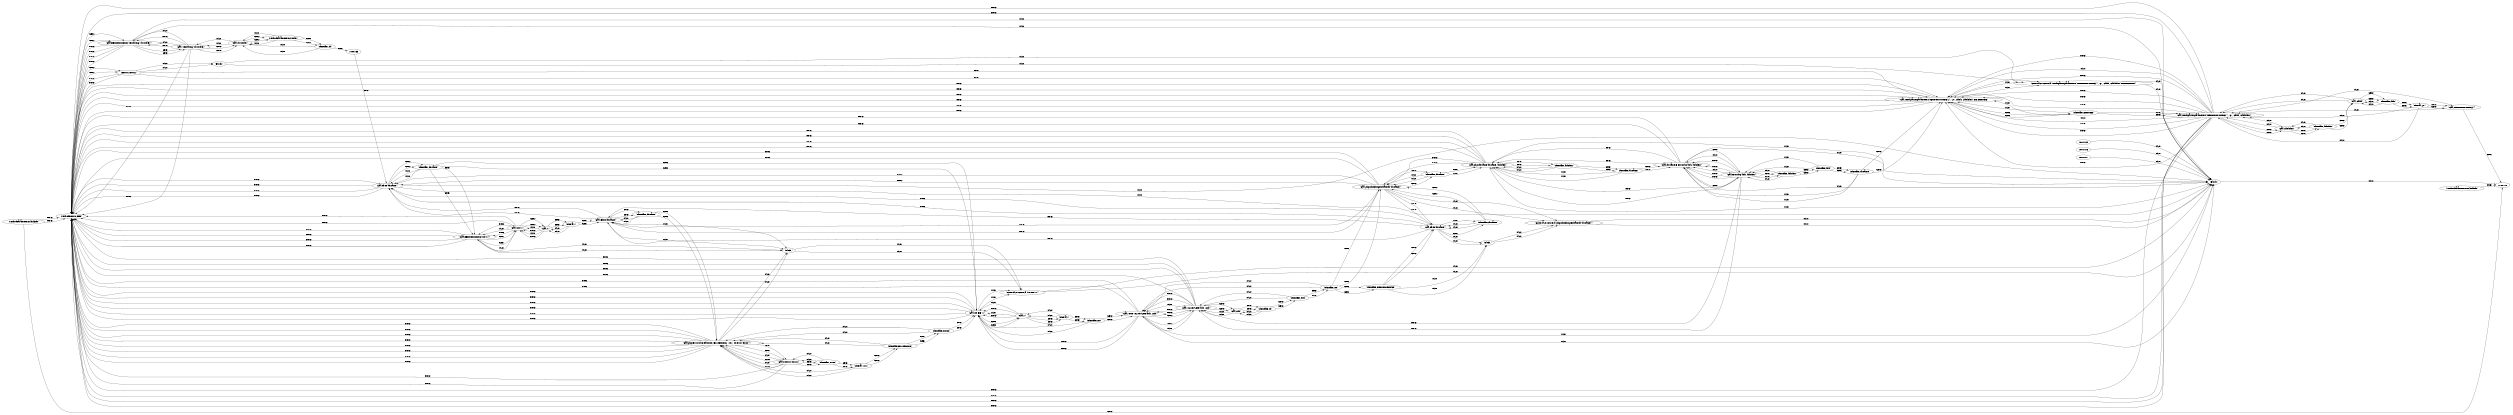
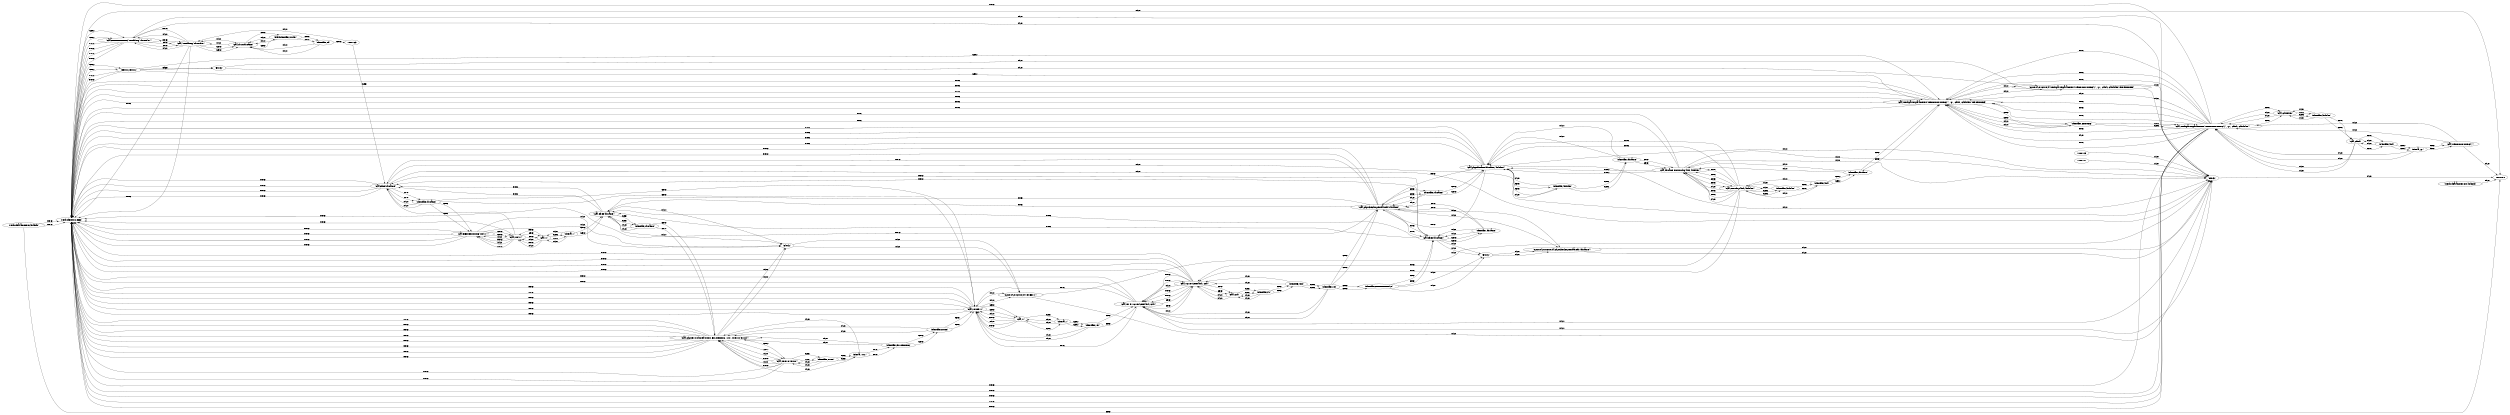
  digraph {
    rankdir=LR
    n1 [label="(MethodReturn,RET)"]
    n2 [label="(Return,return;)"]
    n3 [label="(Call,RETURN_LONG((zend_long) sb.st_dev))"]
    1000100
    n5 [label="(Call,zend_parse_parameters(ZEND_NUM_ARGS(), \"p\", &link, &link_len) == FAILURE)"]
    n6 [label="(Block,)"]
    n7 [label="(Block,)"]
    n8 [label="(Call,(zend_long) sb.st_dev)"]
    n9 [label="(MethodParameterIn,linkinfo)"]
    n10 [label="(MethodParameterOut,linkinfo)"]
    n11 [label="(ControlStructure,if (zend_parse_parameters(ZEND_NUM_ARGS(), \"p\", &link, &link_len) == FAILURE))"]
    n12 [label="(Identifier,FAILURE)"]
    n13 [label="(Call,dirname = estrndup(link, link_len))"]
    n14 [label="(Call,estrndup(link, link_len))"]
    n15 [label="(Call,php_dirname(dirname, link_len))"]
    n16 [label="(Identifier,link_len)"]
    n17 [label="(Call,VCWD_STAT(link, &sb))"]
    n18 [label="(Identifier,link_len)"]
    n19 [label="(Call,php_check_open_basedir(dirname))"]
    n20 [label="(Identifier,dirname)"]
    n21 [label="(Identifier,link)"]
    n22 [label="(Call,ret = VCWD_STAT(link, &sb))"]
    n23 [label="(Call,&sb)"]
    n24 [label="(Identifier,dirname)"]
    n25 [label="(ControlStructure,if (php_check_open_basedir(dirname)))"]
    n26 [label="(Identifier,dirname)"]
    n27 [label="(Call,efree(dirname))"]
    n28 [label="(Call,efree(dirname))"]
    n29 [label="(Call,efree(dirname))"]
    n30 [label="(Block,)"]
    n31 [label="(Identifier,dirname)"]
    n32 [label="(Block,)"]
    n33 [label="(Identifier,dirname)"]
    n34 [label="(Identifier,dirname)"]
    n35 [label="(Identifier,RETURN_FALSE)"]
    n36 [label="(Identifier,link)"]
    n37 [label="(Identifier,ret)"]
    n38 [label="(Call,ret == -1)"]
    n39 [label="(Call,-1)"]
    n40 [label="(ControlStructure,if (ret == -1))"]
    n41 [label="(Identifier,sb)"]
    n42 [label="(Literal,1)"]
    n43 [label="(Identifier,ret)"]
    n44 [label="(Identifier,NULL)"]
    n45 [label="(Call,php_error_docref(NULL, E_WARNING, \"%s\", strerror(errno)))"]
    n46 [label="(Call,strerror(errno))"]
    n47 [label="(Identifier,E_WARNING)"]
    n48 [label="(Identifier,errno)"]
    n49 [label="(Literal,\"%s\")"]
    n50 [label="(Call,Z_L(-1))"]
    n51 [label="(Call,-1)"]
    n52 [label="(Call,RETURN_LONG(Z_L(-1)))"]
    n53 [label="(Literal,1)"]
-   n54 [label="(Call,sb.st_dev)"]
-   n55 [label="(MethodParameterIn,st_dev)"]
+   n54 [label="(Call,sb.st_dirname)"]
+   n55 [label="(FieldIdentifier,st_dev)"]
    n56 [label="(Identifier,sb)"]
    1000163
    n58 [label="(Call,ZEND_NUM_ARGS())"]
    n59 [label="(Call,zend_parse_parameters(ZEND_NUM_ARGS(), \"p\", &link, &link_len))"]
    n60 [label="(Call,&link_len)"]
    n61 [label="(Literal,\"p\")"]
    n62 [label="(Call,&link)"]
    n63 [label="(Identifier,link)"]
    n64 [label="(Identifier,link_len)"]
    1000103
-   1000106
    1000107
    n1 -> n2 [label="CFG: "]
    n1 -> n2 [label="CFG: "]
    n1 -> n3 [label="CFG: "]
    n1 -> n3 [label="CFG: "]
+   n1 -> 1000100 [label="AST: "]
    n2 -> n1 [label="DDG: "]
    n2 -> n1 [label="DDG: "]
    n2 -> n5 [label="CFG: "]
    n2 -> n5 [label="CFG: "]
    n2 -> n6 [label="AST: "]
    n2 -> n6 [label="AST: "]
    n3 -> n1 [label="DDG: "]
    n3 -> n1 [label="DDG: "]
    n3 -> n1 [label="DDG: "]
    n3 -> n1 [label="DDG: "]
    n3 -> n7 [label="AST: "]
    n3 -> n7 [label="AST: "]
    n3 -> n8 [label="CFG: "]
    n3 -> n8 [label="CFG: "]
    n5 -> n1 [label="DDG: "]
    n5 -> n1 [label="DDG: "]
    n5 -> n1 [label="DDG: "]
    n5 -> n1 [label="DDG: "]
    n5 -> n1 [label="DDG: "]
    n5 -> n1 [label="DDG: "]
    n5 -> n11 [label="AST: "]
    n5 -> n11 [label="AST: "]
    n5 -> n12 [label="CFG: "]
    n5 -> n12 [label="CFG: "]
    n6 -> n11 [label="AST: "]
    n6 -> n11 [label="AST: "]
    n7 -> 1000100 [label="AST: "]
    n8 -> n1 [label="DDG: "]
    n8 -> n1 [label="DDG: "]
    n8 -> n3 [label="AST: "]
    n8 -> n3 [label="DDG: "]
    n8 -> n3 [label="AST: "]
    n8 -> n3 [label="DDG: "]
    n8 -> n54 [label="CFG: "]
    n8 -> n54 [label="CFG: "]
    n9 -> n1 [label="DDG: "]
    n9 -> n1 [label="DDG: "]
    n9 -> 1000100 [label="CFG: "]
-   n10 -> 1000100 [label="DDG: "]
+   n10 -> 1000100 [label="AST: "]
    n11 -> n7 [label="AST: "]
    n11 -> n7 [label="AST: "]
    n12 -> n5 [label="AST: "]
    n12 -> n5 [label="AST: "]
    n12 -> n59 [label="CFG: "]
    n12 -> n59 [label="CFG: "]
    n13 -> n1 [label="DDG: "]
    n13 -> n1 [label="DDG: "]
    n13 -> n7 [label="AST: "]
    n13 -> n7 [label="AST: "]
    n13 -> n14 [label="CFG: "]
    n13 -> n14 [label="CFG: "]
    n13 -> n15 [label="DDG: "]
    n13 -> n15 [label="DDG: "]
    n14 -> n13 [label="AST: "]
    n14 -> n13 [label="DDG: "]
    n14 -> n13 [label="DDG: "]
    n14 -> n13 [label="AST: "]
    n14 -> n13 [label="DDG: "]
    n14 -> n13 [label="DDG: "]
    n14 -> n15 [label="DDG: "]
    n14 -> n15 [label="DDG: "]
    n14 -> n16 [label="CFG: "]
    n14 -> n16 [label="CFG: "]
    n14 -> n17 [label="DDG: "]
    n14 -> n17 [label="DDG: "]
    n15 -> n1 [label="DDG: "]
    n15 -> n1 [label="DDG: "]
    n15 -> n1 [label="DDG: "]
    n15 -> n1 [label="DDG: "]
    n15 -> n7 [label="AST: "]
    n15 -> n7 [label="AST: "]
    n15 -> n18 [label="CFG: "]
    n15 -> n18 [label="CFG: "]
    n15 -> n19 [label="DDG: "]
    n15 -> n19 [label="DDG: "]
    n16 -> n14 [label="AST: "]
    n16 -> n14 [label="AST: "]
    n16 -> n21 [label="CFG: "]
    n16 -> n21 [label="CFG: "]
    n17 -> n1 [label="DDG: "]
    n17 -> n1 [label="DDG: "]
    n17 -> n1 [label="DDG: "]
    n17 -> n1 [label="DDG: "]
    n17 -> n22 [label="AST: "]
    n17 -> n22 [label="DDG: "]
    n17 -> n22 [label="DDG: "]
    n17 -> n22 [label="AST: "]
    n17 -> n22 [label="DDG: "]
    n17 -> n22 [label="DDG: "]
    n17 -> n23 [label="CFG: "]
    n17 -> n23 [label="CFG: "]
    n18 -> n15 [label="AST: "]
    n18 -> n15 [label="AST: "]
    n18 -> n24 [label="CFG: "]
    n18 -> n24 [label="CFG: "]
    n19 -> n1 [label="DDG: "]
    n19 -> n1 [label="DDG: "]
    n19 -> n25 [label="AST: "]
    n19 -> n25 [label="AST: "]
    n19 -> n26 [label="CFG: "]
    n19 -> n26 [label="CFG: "]
    n19 -> n27 [label="DDG: "]
    n19 -> n27 [label="DDG: "]
    n19 -> n28 [label="DDG: "]
    n19 -> n28 [label="DDG: "]
    n19 -> n29 [label="DDG: "]
    n19 -> n29 [label="DDG: "]
    n20 -> n5 [label="CFG: "]
    n20 -> n5 [label="CFG: "]
    n20 -> n13 [label="AST: "]
    n20 -> n13 [label="AST: "]
    n21 -> n14 [label="AST: "]
    n21 -> n14 [label="AST: "]
    n21 -> n20 [label="CFG: "]
    n21 -> n20 [label="CFG: "]
    n22 -> n1 [label="DDG: "]
    n22 -> n1 [label="DDG: "]
    n22 -> n7 [label="AST: "]
    n22 -> n7 [label="AST: "]
    n22 -> n17 [label="CFG: "]
    n22 -> n17 [label="CFG: "]
    n22 -> n38 [label="DDG: "]
    n22 -> n38 [label="DDG: "]
    n23 -> n17 [label="AST: "]
    n23 -> n17 [label="AST: "]
    n23 -> n41 [label="CFG: "]
    n23 -> n41 [label="CFG: "]
    n24 -> n13 [label="CFG: "]
    n24 -> n13 [label="CFG: "]
    n24 -> n15 [label="AST: "]
    n24 -> n15 [label="AST: "]
    n25 -> n7 [label="AST: "]
    n25 -> n7 [label="AST: "]
    n26 -> n15 [label="CFG: "]
    n26 -> n15 [label="CFG: "]
    n26 -> n19 [label="AST: "]
    n26 -> n19 [label="AST: "]
    n27 -> n28 [label="DDG: "]
    n27 -> n28 [label="DDG: "]
    n27 -> n29 [label="DDG: "]
    n27 -> n29 [label="DDG: "]
    n27 -> n30 [label="AST: "]
    n27 -> n30 [label="AST: "]
    n27 -> n31 [label="CFG: "]
    n27 -> n31 [label="CFG: "]
    n28 -> n29 [label="DDG: "]
    n28 -> n29 [label="DDG: "]
    n28 -> n32 [label="AST: "]
    n28 -> n32 [label="AST: "]
    n28 -> n33 [label="CFG: "]
    n28 -> n33 [label="CFG: "]
    n29 -> n1 [label="DDG: "]
    n29 -> n1 [label="DDG: "]
    n29 -> n1 [label="DDG: "]
    n29 -> n1 [label="DDG: "]
    n29 -> n7 [label="AST: "]
    n29 -> n7 [label="AST: "]
    n29 -> n34 [label="CFG: "]
    n29 -> n34 [label="CFG: "]
    n30 -> n25 [label="AST: "]
    n30 -> n25 [label="AST: "]
    n31 -> n19 [label="CFG: "]
    n31 -> n19 [label="CFG: "]
    n31 -> n27 [label="AST: "]
    n31 -> n27 [label="AST: "]
    n32 -> n40 [label="AST: "]
    n32 -> n40 [label="AST: "]
    n33 -> n28 [label="AST: "]
    n33 -> n28 [label="AST: "]
    n33 -> n45 [label="CFG: "]
    n33 -> n45 [label="CFG: "]
    n34 -> n29 [label="AST: "]
    n34 -> n29 [label="AST: "]
    n34 -> n38 [label="CFG: "]
    n34 -> n38 [label="CFG: "]
    n34 -> n52 [label="CFG: "]
    n34 -> n52 [label="CFG: "]
    n35 -> n27 [label="CFG: "]
    n35 -> n27 [label="CFG: "]
    n35 -> n30 [label="AST: "]
    n35 -> n30 [label="AST: "]
    n36 -> n17 [label="AST: "]
    n36 -> n17 [label="AST: "]
    n36 -> n37 [label="CFG: "]
    n36 -> n37 [label="CFG: "]
    n37 -> n19 [label="CFG: "]
    n37 -> n19 [label="CFG: "]
    n37 -> n22 [label="AST: "]
    n37 -> n22 [label="AST: "]
    n37 -> n35 [label="CFG: "]
    n37 -> n35 [label="CFG: "]
    n38 -> n1 [label="DDG: "]
    n38 -> n1 [label="DDG: "]
    n38 -> n1 [label="DDG: "]
    n38 -> n1 [label="DDG: "]
    n38 -> n1 [label="DDG: "]
    n38 -> n1 [label="DDG: "]
    n38 -> n39 [label="CFG: "]
    n38 -> n39 [label="CFG: "]
    n38 -> n40 [label="AST: "]
    n38 -> n40 [label="AST: "]
    n39 -> n38 [label="AST: "]
    n39 -> n38 [label="DDG: "]
    n39 -> n38 [label="AST: "]
    n39 -> n38 [label="DDG: "]
    n39 -> n42 [label="CFG: "]
    n39 -> n42 [label="CFG: "]
    n40 -> n7 [label="AST: "]
    n40 -> n7 [label="AST: "]
    n41 -> n23 [label="AST: "]
    n41 -> n23 [label="AST: "]
    n41 -> n36 [label="CFG: "]
    n41 -> n36 [label="CFG: "]
    n42 -> n39 [label="AST: "]
    n42 -> n39 [label="AST: "]
    n42 -> n43 [label="CFG: "]
    n42 -> n43 [label="CFG: "]
    n43 -> n22 [label="CFG: "]
    n43 -> n22 [label="CFG: "]
    n43 -> n38 [label="AST: "]
    n43 -> n38 [label="AST: "]
    n44 -> n38 [label="CFG: "]
    n44 -> n38 [label="CFG: "]
    n44 -> n45 [label="AST: "]
    n44 -> n45 [label="AST: "]
    n45 -> n1 [label="DDG: "]
    n45 -> n1 [label="DDG: "]
    n45 -> n1 [label="DDG: "]
    n45 -> n1 [label="DDG: "]
    n45 -> n1 [label="DDG: "]
    n45 -> n1 [label="DDG: "]
    n45 -> n1 [label="DDG: "]
    n45 -> n1 [label="DDG: "]
    n45 -> n32 [label="AST: "]
    n45 -> n32 [label="AST: "]
    n45 -> n46 [label="CFG: "]
    n45 -> n46 [label="CFG: "]
    n46 -> n1 [label="DDG: "]
    n46 -> n1 [label="DDG: "]
    n46 -> n45 [label="AST: "]
    n46 -> n45 [label="DDG: "]
    n46 -> n45 [label="AST: "]
    n46 -> n45 [label="DDG: "]
    n46 -> n48 [label="CFG: "]
    n46 -> n48 [label="CFG: "]
    n47 -> n44 [label="CFG: "]
    n47 -> n44 [label="CFG: "]
    n47 -> n45 [label="AST: "]
    n47 -> n45 [label="AST: "]
    n48 -> n46 [label="AST: "]
    n48 -> n46 [label="AST: "]
    n48 -> n49 [label="CFG: "]
    n48 -> n49 [label="CFG: "]
    n49 -> n45 [label="AST: "]
    n49 -> n45 [label="AST: "]
    n49 -> n47 [label="CFG: "]
    n49 -> n47 [label="CFG: "]
    n50 -> n1 [label="DDG: "]
    n50 -> n1 [label="DDG: "]
    n50 -> n51 [label="CFG: "]
    n50 -> n51 [label="CFG: "]
    n50 -> n52 [label="AST: "]
    n50 -> n52 [label="DDG: "]
    n50 -> n52 [label="AST: "]
    n50 -> n52 [label="DDG: "]
    n51 -> n50 [label="AST: "]
    n51 -> n50 [label="DDG: "]
    n51 -> n50 [label="AST: "]
    n51 -> n50 [label="DDG: "]
    n51 -> n53 [label="CFG: "]
    n51 -> n53 [label="CFG: "]
    n52 -> n1 [label="DDG: "]
    n52 -> n1 [label="DDG: "]
    n52 -> n1 [label="DDG: "]
    n52 -> n1 [label="DDG: "]
    n52 -> n32 [label="AST: "]
    n52 -> n32 [label="AST: "]
    n52 -> n50 [label="CFG: "]
    n52 -> n50 [label="CFG: "]
    n53 -> n28 [label="CFG: "]
    n53 -> n28 [label="CFG: "]
    n53 -> n51 [label="AST: "]
    n53 -> n51 [label="AST: "]
    n54 -> n8 [label="AST: "]
    n54 -> n8 [label="AST: "]
    n54 -> n55 [label="CFG: "]
    n54 -> n55 [label="CFG: "]
    n55 -> n54 [label="AST: "]
    n55 -> n54 [label="AST: "]
    n55 -> n56 [label="CFG: "]
    n55 -> n56 [label="CFG: "]
    n56 -> n54 [label="AST: "]
    n56 -> n54 [label="AST: "]
    n56 -> 1000163 [label="CFG: "]
+   1000163 -> n8 [label="AST: "]
    1000163 -> n29 [label="CFG: "]
-   n58 -> 1000100 [label="CFG: "]
+   n58 -> 1000100 [label="AST: "]
    n58 -> n59 [label="AST: "]
    n58 -> n59 [label="AST: "]
    n59 -> n1 [label="DDG: "]
    n59 -> n1 [label="DDG: "]
    n59 -> n1 [label="DDG: "]
    n59 -> n1 [label="DDG: "]
    n59 -> n1 [label="DDG: "]
    n59 -> n1 [label="DDG: "]
    n59 -> n5 [label="AST: "]
    n59 -> n5 [label="DDG: "]
    n59 -> n5 [label="DDG: "]
    n59 -> n5 [label="DDG: "]
    n59 -> n5 [label="DDG: "]
    n59 -> n5 [label="AST: "]
    n59 -> n5 [label="DDG: "]
    n59 -> n5 [label="DDG: "]
    n59 -> n5 [label="DDG: "]
    n59 -> n5 [label="DDG: "]
    n59 -> n60 [label="CFG: "]
    n59 -> n60 [label="CFG: "]
    n60 -> n59 [label="AST: "]
    n60 -> n59 [label="AST: "]
    n60 -> n64 [label="CFG: "]
    n60 -> n64 [label="CFG: "]
    n61 -> n58 [label="CFG: "]
    n61 -> n58 [label="CFG: "]
    n61 -> n59 [label="AST: "]
    n61 -> n59 [label="AST: "]
    n62 -> n59 [label="AST: "]
    n62 -> n59 [label="AST: "]
    n62 -> n63 [label="CFG: "]
    n62 -> n63 [label="CFG: "]
    n63 -> n61 [label="CFG: "]
    n63 -> n61 [label="CFG: "]
    n63 -> n62 [label="AST: "]
    n63 -> n62 [label="AST: "]
    n64 -> n60 [label="AST: "]
    n64 -> n60 [label="AST: "]
    n64 -> n62 [label="CFG: "]
    n64 -> n62 [label="CFG: "]
    1000103 -> n7 [label="AST: "]
-   1000106 -> n7 [label="AST: "]
    1000107 -> n7 [label="AST: "]
  }
